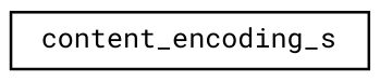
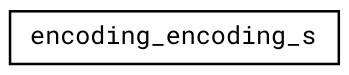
  digraph {
    rankdir=TB
    fontname="Roboto Mono"
-   n1 [color=black fillcolor=white fontname="Roboto Mono" fontsize=10 height=0.2 label=content_encoding_s shape=record style=filled width=0.4]
+   n1 [color=black fillcolor=white fontname="Roboto Mono" fontsize=10 height=0.2 label=encoding_encoding_s shape=record style=filled width=0.4]
  }
